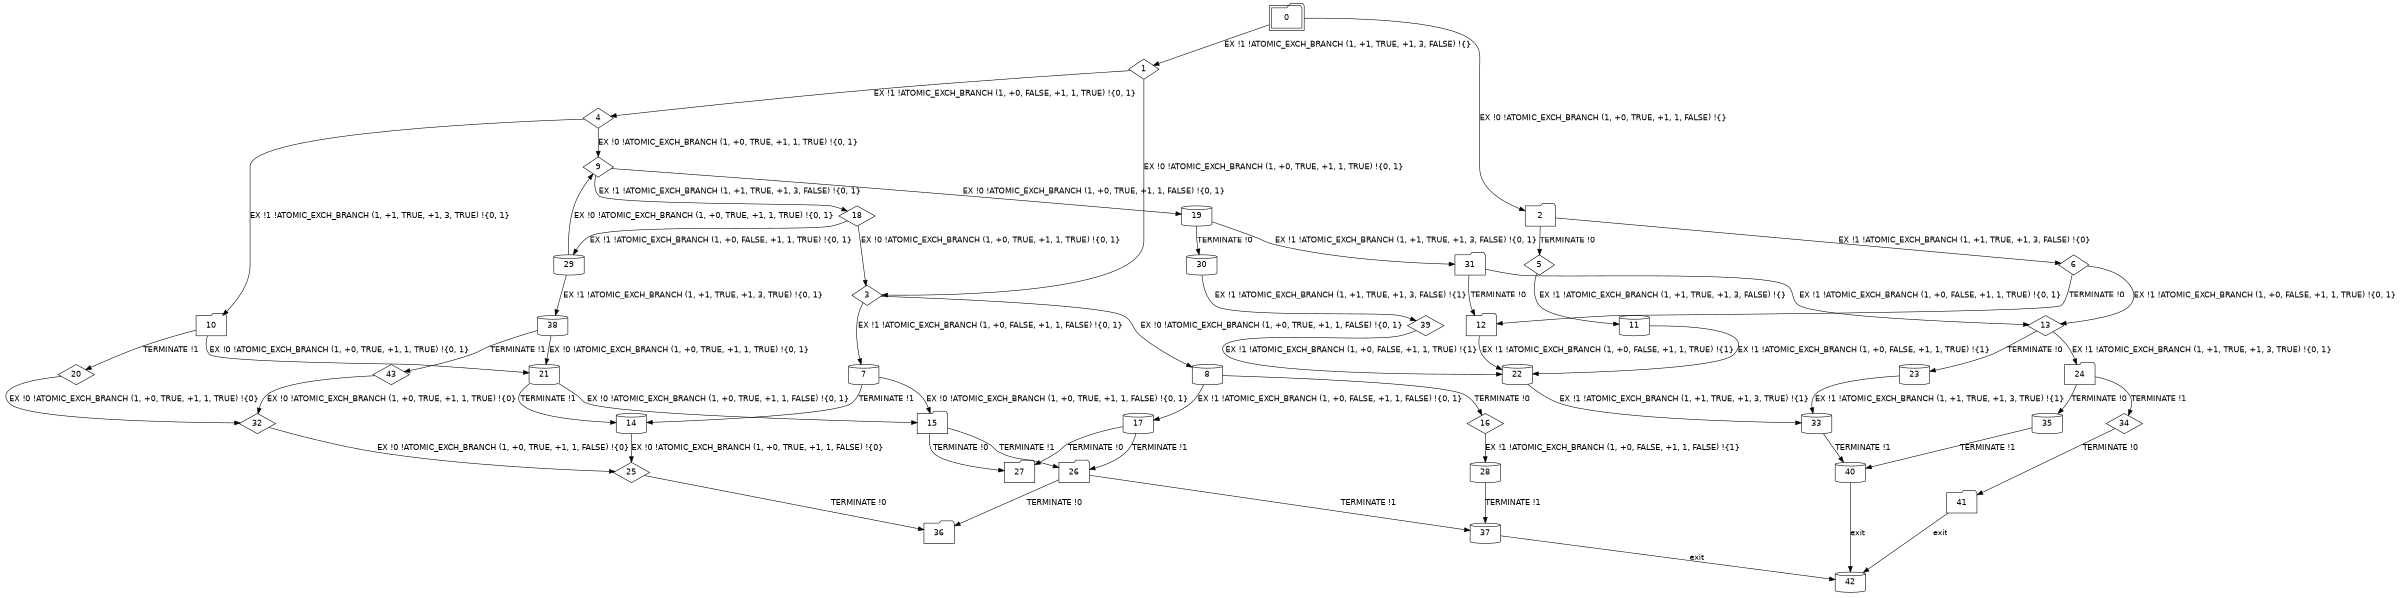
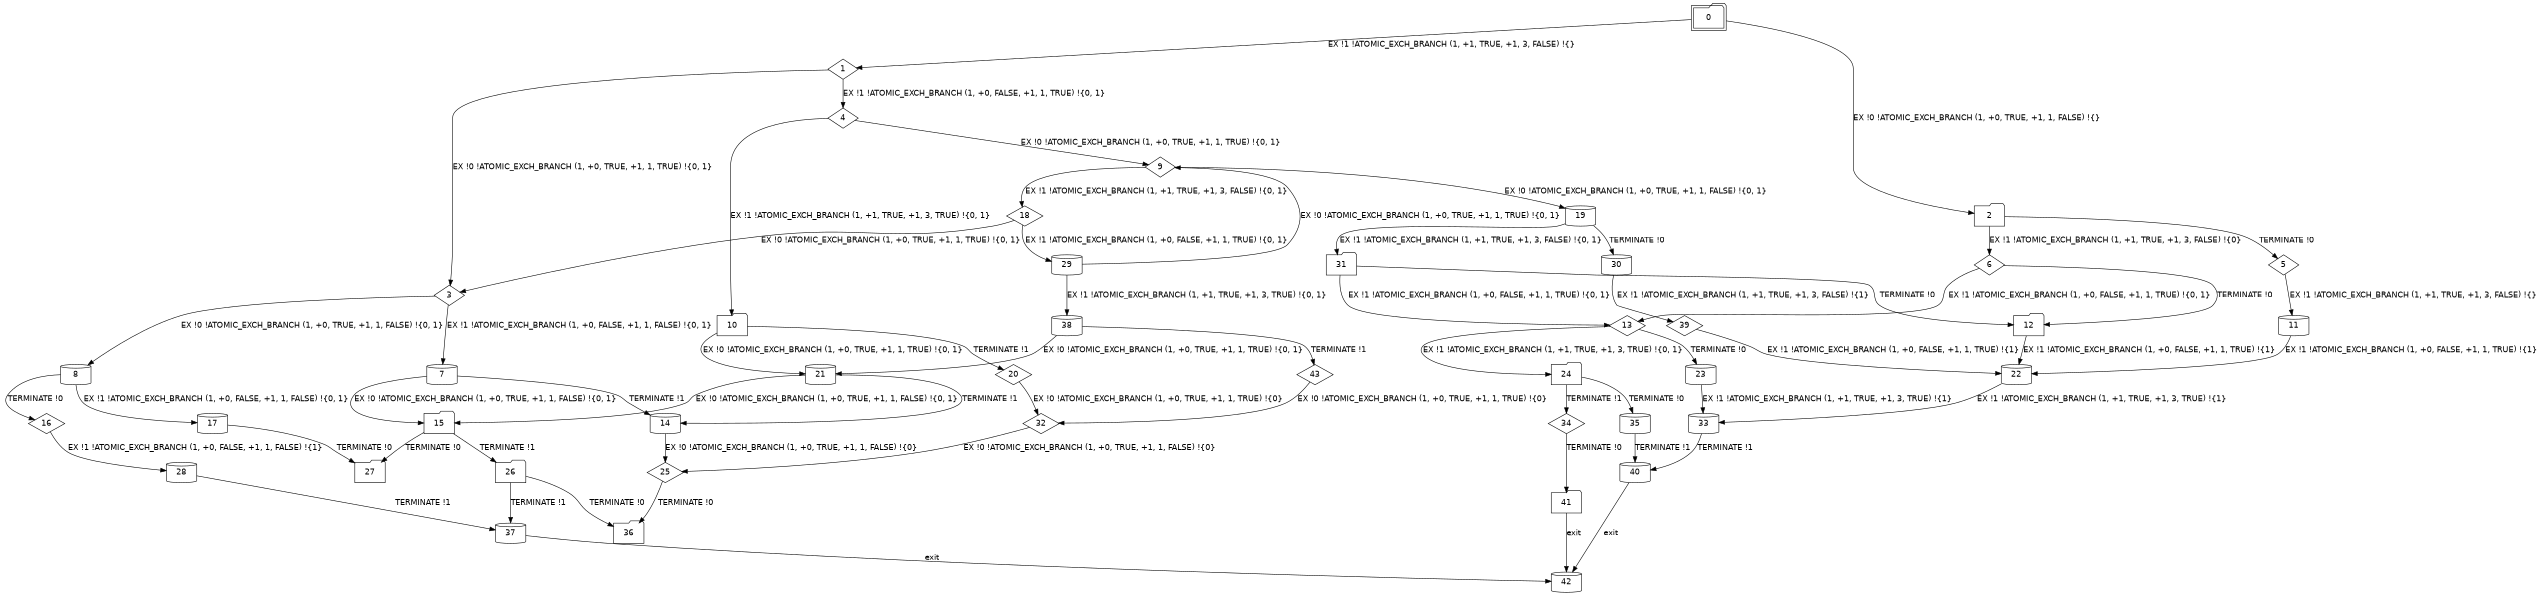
  digraph {
    fontname="DejaVu Sans"
    node [fontname="DejaVu Sans" shape=cylinder]
    edge [fontname="DejaVu Sans"]
    0 [peripheries=2 shape=folder]
    1 [shape=diamond]
    2 [shape=folder]
    3 [shape=diamond]
    4 [shape=diamond]
    5 [shape=diamond]
    6 [shape=diamond]
    7
    8
    9 [shape=diamond]
    10 [shape=folder]
    11
    12 [shape=folder]
    13 [shape=diamond]
    14
    15 [shape=folder]
    16 [shape=diamond]
    17
    18 [shape=diamond]
    19
    20 [shape=diamond]
    21
    22
    23
    24 [shape=folder]
    25 [shape=diamond]
    26 [shape=folder]
    27 [shape=folder]
    28
    29
    30
    31 [shape=folder]
    32 [shape=diamond]
    33
    34 [shape=diamond]
    35
    36 [shape=folder]
    37
    38
    39 [shape=diamond]
    40
    41 [shape=folder]
    42
    43 [shape=diamond]
    0 -> 1 [label="EX !1 !ATOMIC_EXCH_BRANCH (1, +1, TRUE, +1, 3, FALSE) !{}"]
    0 -> 2 [label="EX !0 !ATOMIC_EXCH_BRANCH (1, +0, TRUE, +1, 1, FALSE) !{}"]
    1 -> 3 [label="EX !0 !ATOMIC_EXCH_BRANCH (1, +0, TRUE, +1, 1, TRUE) !{0, 1}"]
    1 -> 4 [label="EX !1 !ATOMIC_EXCH_BRANCH (1, +0, FALSE, +1, 1, TRUE) !{0, 1}"]
    2 -> 5 [label="TERMINATE !0"]
    2 -> 6 [label="EX !1 !ATOMIC_EXCH_BRANCH (1, +1, TRUE, +1, 3, FALSE) !{0}"]
    3 -> 7 [label="EX !1 !ATOMIC_EXCH_BRANCH (1, +0, FALSE, +1, 1, FALSE) !{0, 1}"]
    3 -> 8 [label="EX !0 !ATOMIC_EXCH_BRANCH (1, +0, TRUE, +1, 1, FALSE) !{0, 1}"]
    4 -> 9 [label="EX !0 !ATOMIC_EXCH_BRANCH (1, +0, TRUE, +1, 1, TRUE) !{0, 1}"]
    4 -> 10 [label="EX !1 !ATOMIC_EXCH_BRANCH (1, +1, TRUE, +1, 3, TRUE) !{0, 1}"]
    5 -> 11 [label="EX !1 !ATOMIC_EXCH_BRANCH (1, +1, TRUE, +1, 3, FALSE) !{}"]
    6 -> 12 [label="TERMINATE !0"]
    6 -> 13 [label="EX !1 !ATOMIC_EXCH_BRANCH (1, +0, FALSE, +1, 1, TRUE) !{0, 1}"]
    7 -> 14 [label="TERMINATE !1"]
    7 -> 15 [label="EX !0 !ATOMIC_EXCH_BRANCH (1, +0, TRUE, +1, 1, FALSE) !{0, 1}"]
    8 -> 16 [label="TERMINATE !0"]
    8 -> 17 [label="EX !1 !ATOMIC_EXCH_BRANCH (1, +0, FALSE, +1, 1, FALSE) !{0, 1}"]
    9 -> 18 [label="EX !1 !ATOMIC_EXCH_BRANCH (1, +1, TRUE, +1, 3, FALSE) !{0, 1}"]
    9 -> 19 [label="EX !0 !ATOMIC_EXCH_BRANCH (1, +0, TRUE, +1, 1, FALSE) !{0, 1}"]
    10 -> 20 [label="TERMINATE !1"]
    10 -> 21 [label="EX !0 !ATOMIC_EXCH_BRANCH (1, +0, TRUE, +1, 1, TRUE) !{0, 1}"]
    11 -> 22 [label="EX !1 !ATOMIC_EXCH_BRANCH (1, +0, FALSE, +1, 1, TRUE) !{1}"]
    12 -> 22 [label="EX !1 !ATOMIC_EXCH_BRANCH (1, +0, FALSE, +1, 1, TRUE) !{1}"]
    13 -> 23 [label="TERMINATE !0"]
    13 -> 24 [label="EX !1 !ATOMIC_EXCH_BRANCH (1, +1, TRUE, +1, 3, TRUE) !{0, 1}"]
    14 -> 25 [label="EX !0 !ATOMIC_EXCH_BRANCH (1, +0, TRUE, +1, 1, FALSE) !{0}"]
    15 -> 26 [label="TERMINATE !1"]
    15 -> 27 [label="TERMINATE !0"]
    16 -> 28 [label="EX !1 !ATOMIC_EXCH_BRANCH (1, +0, FALSE, +1, 1, FALSE) !{1}"]
-   17 -> 26 [label="TERMINATE !1"]
    17 -> 27 [label="TERMINATE !0"]
    18 -> 3 [label="EX !0 !ATOMIC_EXCH_BRANCH (1, +0, TRUE, +1, 1, TRUE) !{0, 1}"]
    18 -> 29 [label="EX !1 !ATOMIC_EXCH_BRANCH (1, +0, FALSE, +1, 1, TRUE) !{0, 1}"]
    19 -> 30 [label="TERMINATE !0"]
    19 -> 31 [label="EX !1 !ATOMIC_EXCH_BRANCH (1, +1, TRUE, +1, 3, FALSE) !{0, 1}"]
    20 -> 32 [label="EX !0 !ATOMIC_EXCH_BRANCH (1, +0, TRUE, +1, 1, TRUE) !{0}"]
    21 -> 14 [label="TERMINATE !1"]
    21 -> 15 [label="EX !0 !ATOMIC_EXCH_BRANCH (1, +0, TRUE, +1, 1, FALSE) !{0, 1}"]
    22 -> 33 [label="EX !1 !ATOMIC_EXCH_BRANCH (1, +1, TRUE, +1, 3, TRUE) !{1}"]
    23 -> 33 [label="EX !1 !ATOMIC_EXCH_BRANCH (1, +1, TRUE, +1, 3, TRUE) !{1}"]
    24 -> 34 [label="TERMINATE !1"]
    24 -> 35 [label="TERMINATE !0"]
    25 -> 36 [label="TERMINATE !0"]
    26 -> 36 [label="TERMINATE !0"]
    26 -> 37 [label="TERMINATE !1"]
    28 -> 37 [label="TERMINATE !1"]
    29 -> 9 [label="EX !0 !ATOMIC_EXCH_BRANCH (1, +0, TRUE, +1, 1, TRUE) !{0, 1}"]
    29 -> 38 [label="EX !1 !ATOMIC_EXCH_BRANCH (1, +1, TRUE, +1, 3, TRUE) !{0, 1}"]
    30 -> 39 [label="EX !1 !ATOMIC_EXCH_BRANCH (1, +1, TRUE, +1, 3, FALSE) !{1}"]
    31 -> 12 [label="TERMINATE !0"]
    31 -> 13 [label="EX !1 !ATOMIC_EXCH_BRANCH (1, +0, FALSE, +1, 1, TRUE) !{0, 1}"]
    32 -> 25 [label="EX !0 !ATOMIC_EXCH_BRANCH (1, +0, TRUE, +1, 1, FALSE) !{0}"]
    33 -> 40 [label="TERMINATE !1"]
    34 -> 41 [label="TERMINATE !0"]
    35 -> 40 [label="TERMINATE !1"]
    37 -> 42 [label=exit]
    38 -> 21 [label="EX !0 !ATOMIC_EXCH_BRANCH (1, +0, TRUE, +1, 1, TRUE) !{0, 1}"]
    38 -> 43 [label="TERMINATE !1"]
    39 -> 22 [label="EX !1 !ATOMIC_EXCH_BRANCH (1, +0, FALSE, +1, 1, TRUE) !{1}"]
    40 -> 42 [label=exit]
    41 -> 42 [label=exit]
    43 -> 32 [label="EX !0 !ATOMIC_EXCH_BRANCH (1, +0, TRUE, +1, 1, TRUE) !{0}"]
  }
